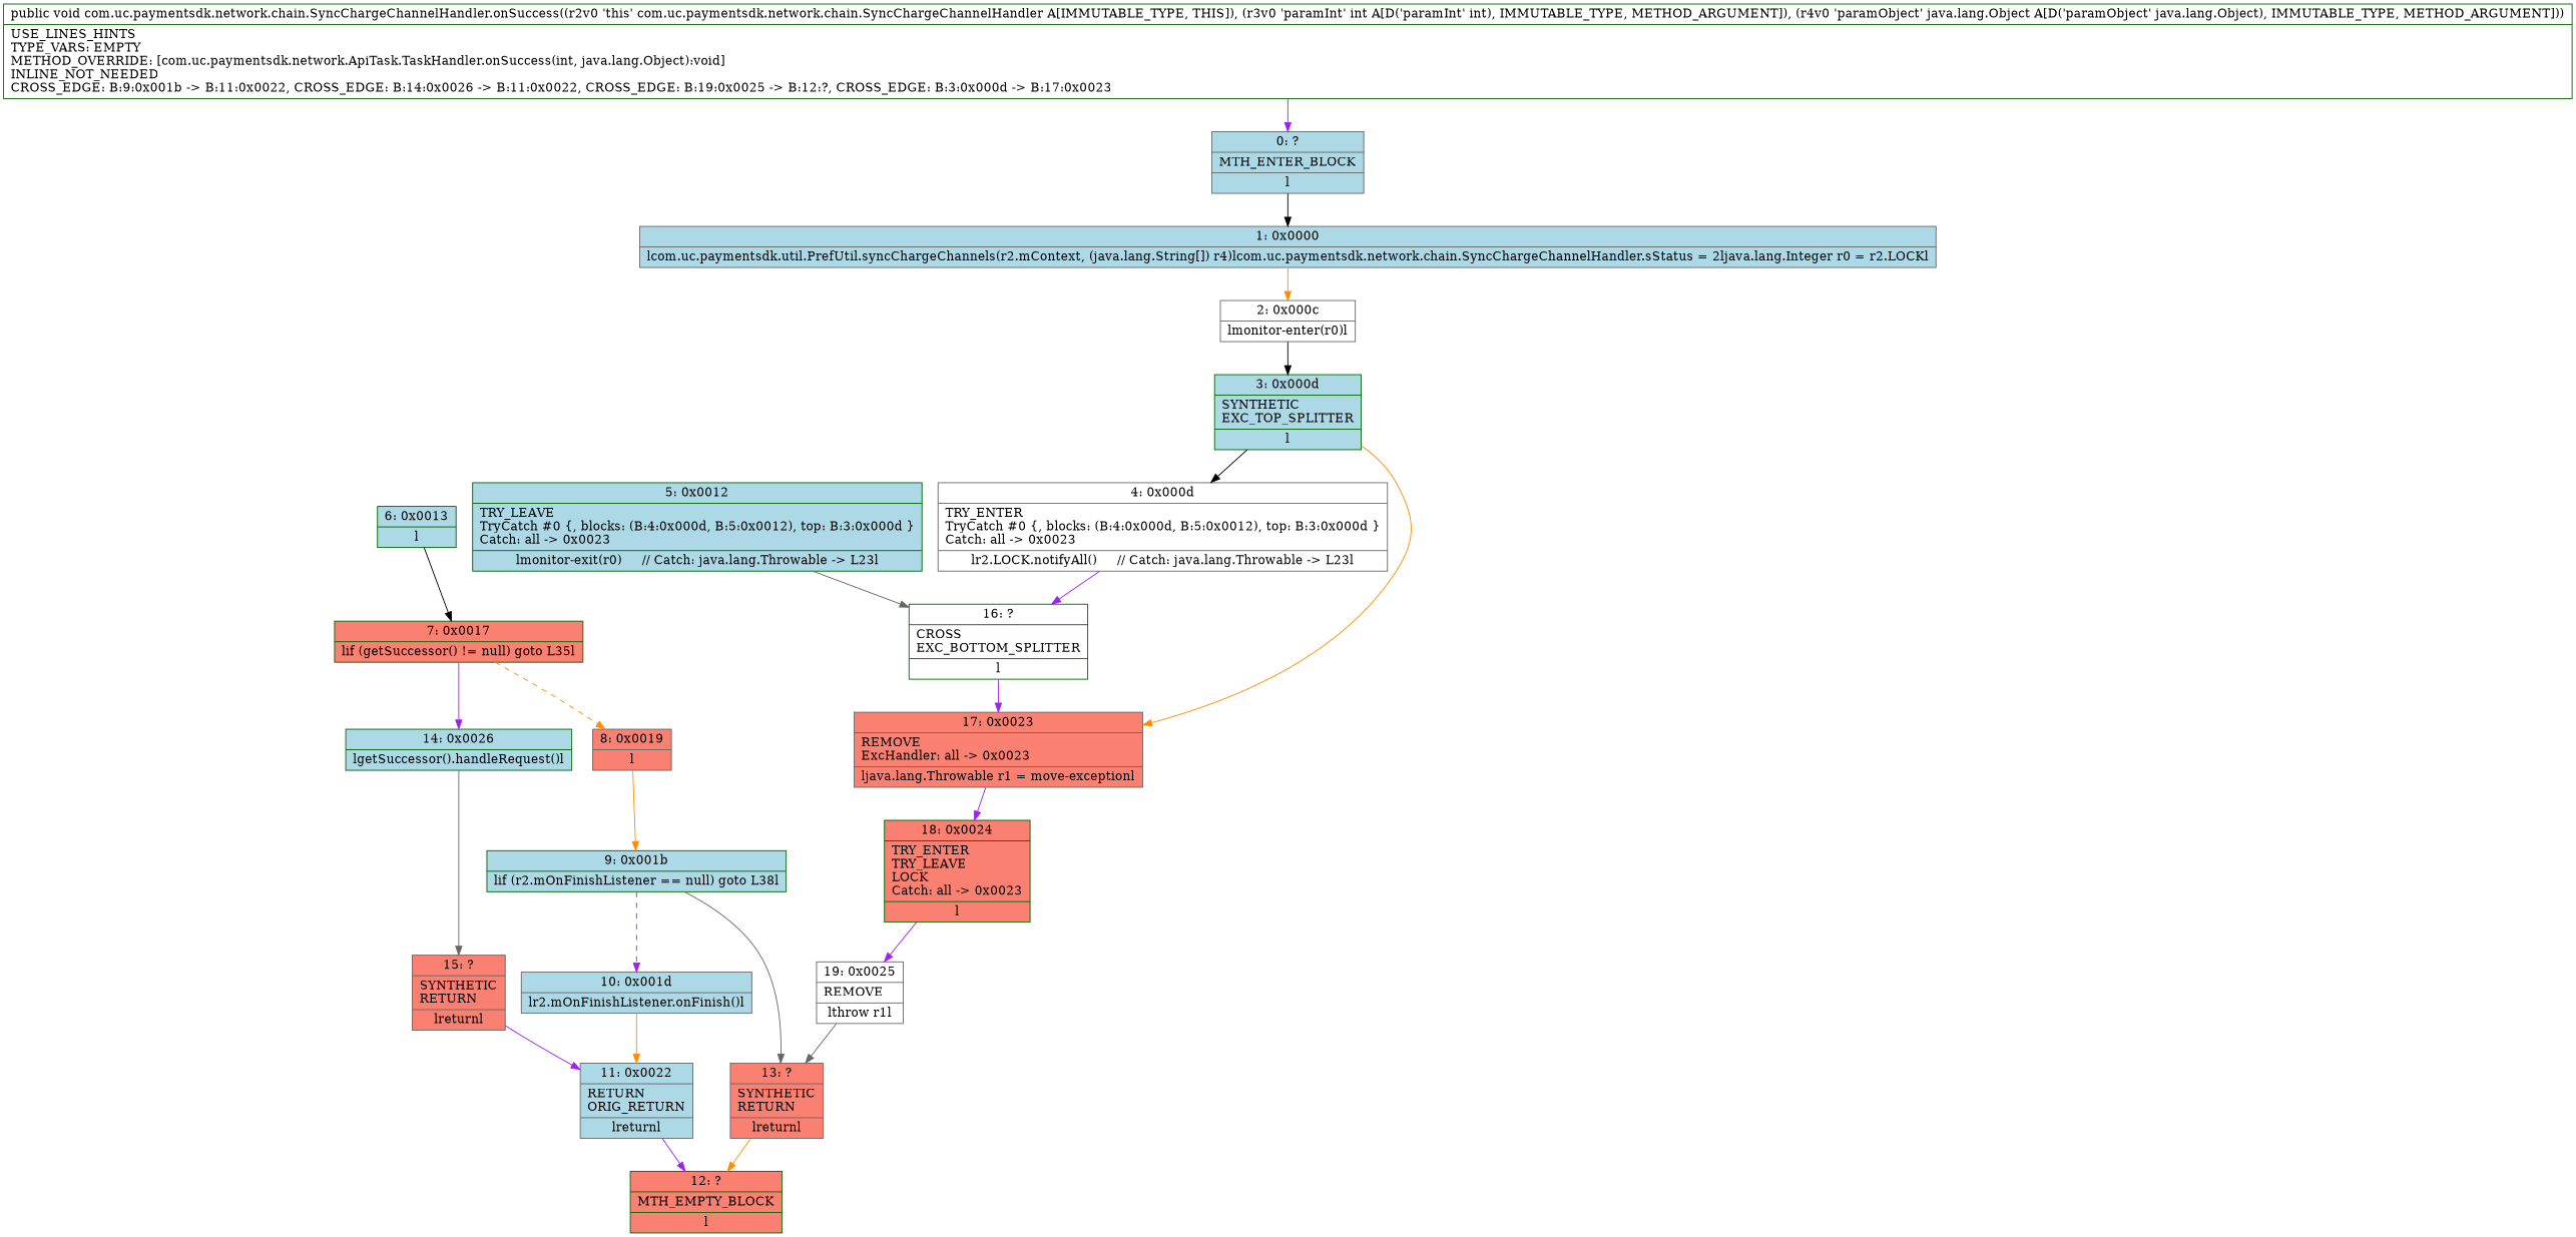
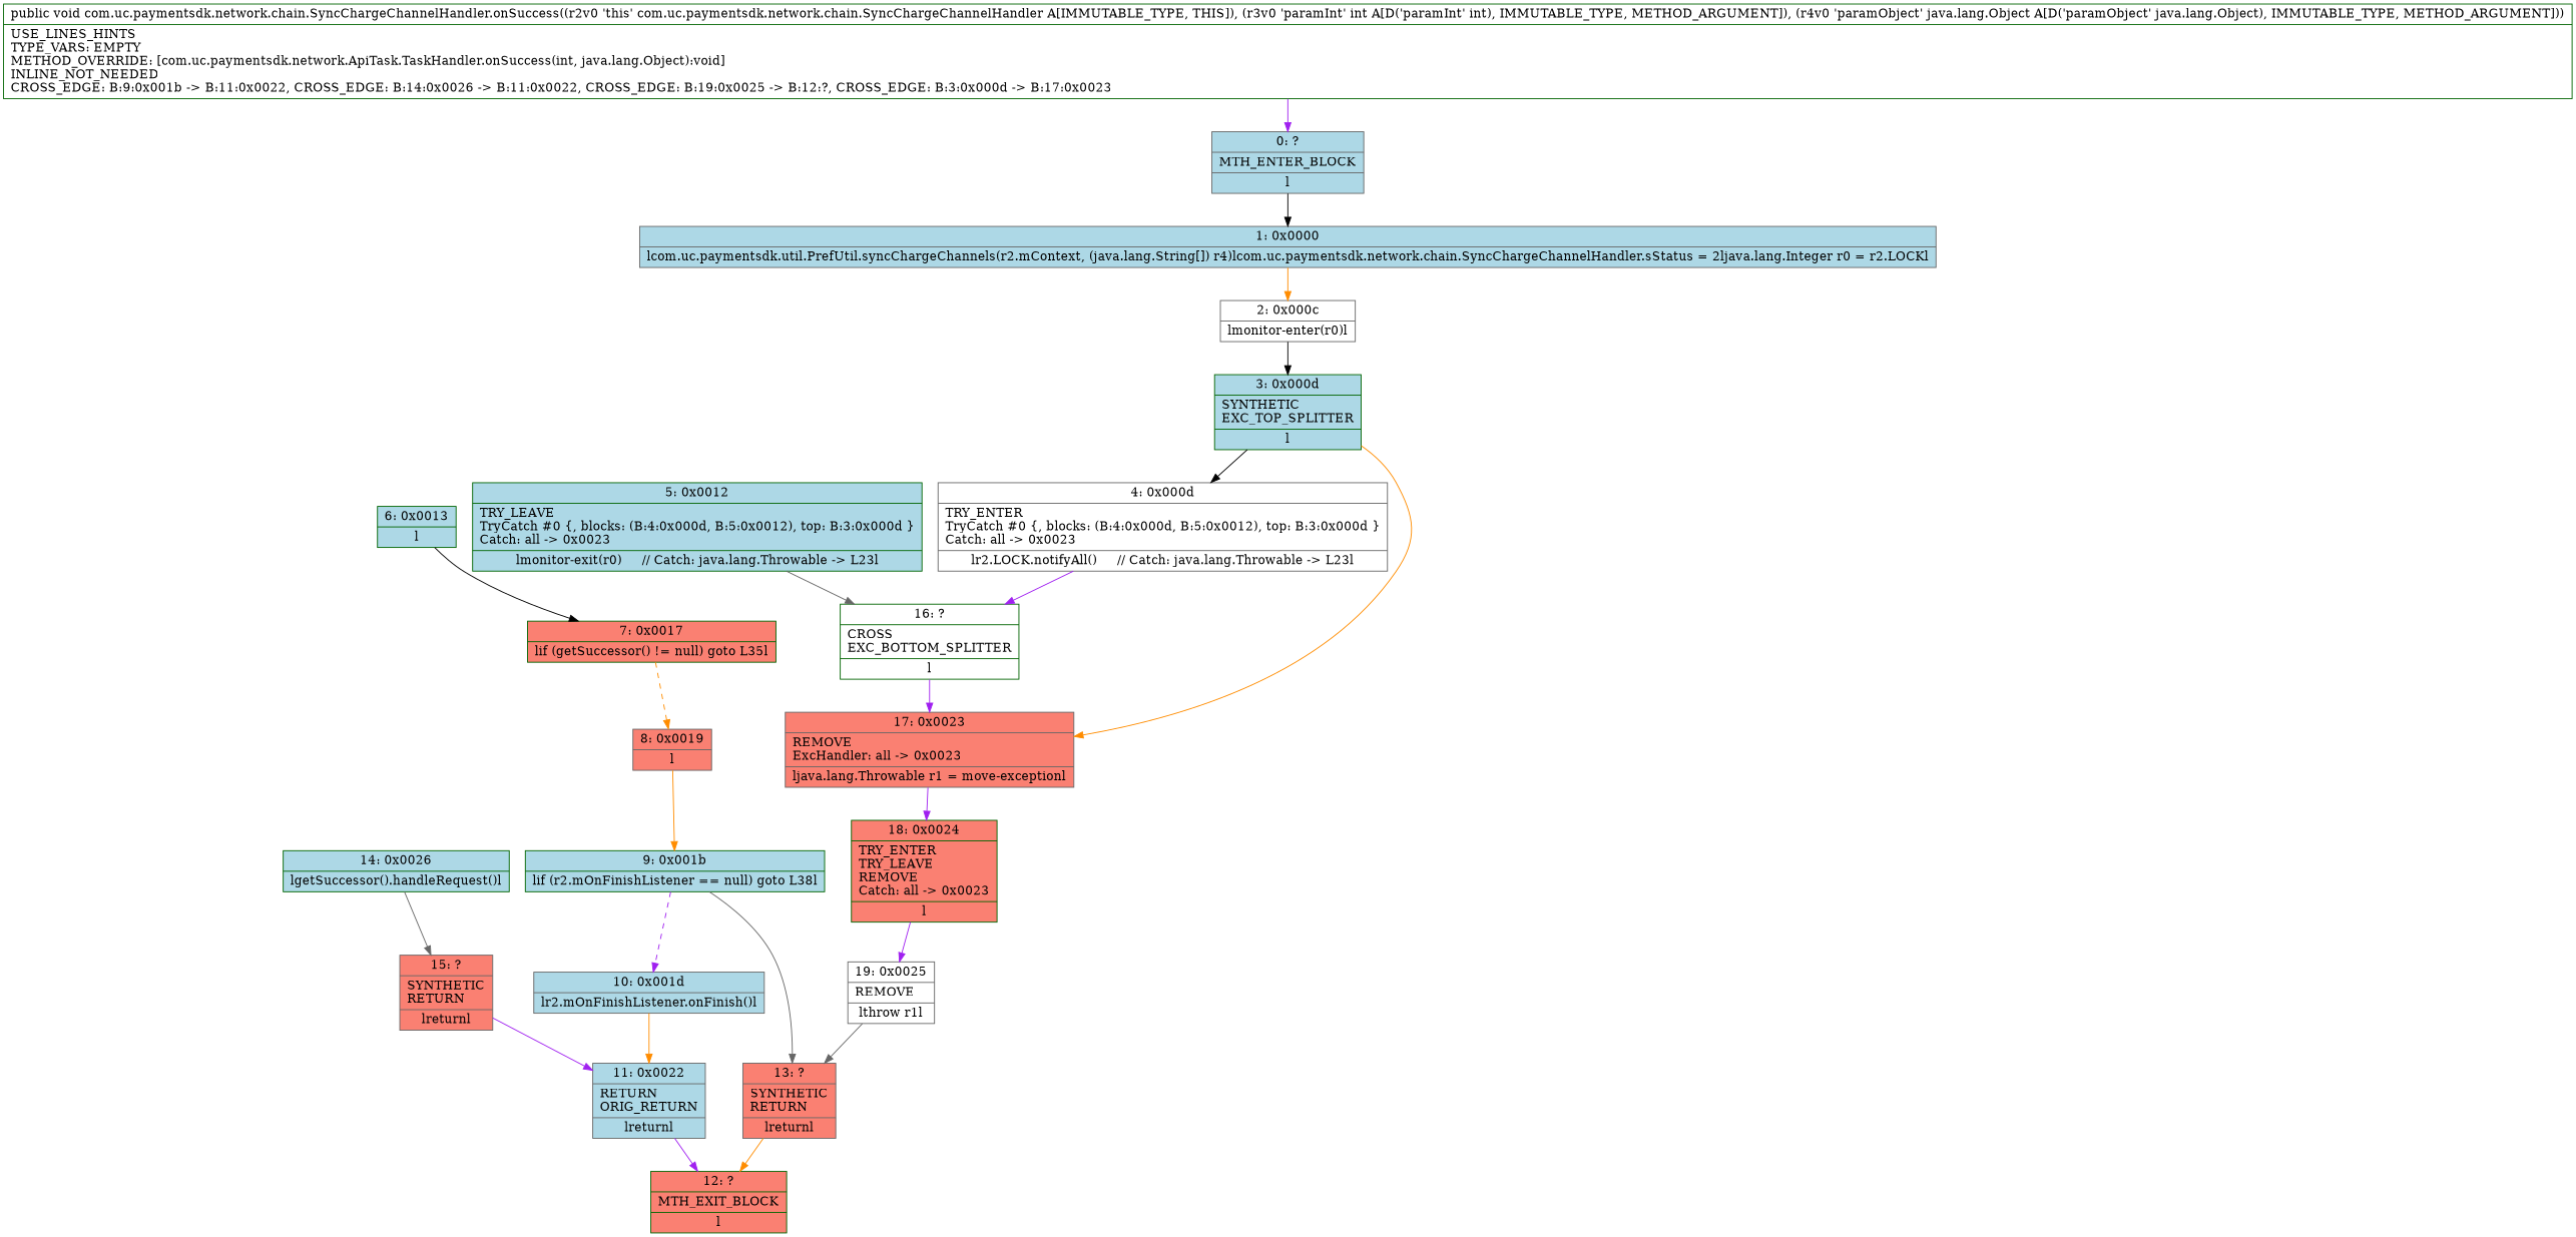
  digraph {
    node [color=gray40 fillcolor=lightblue shape=record style=filled]
    edge [color=purple]
    n1 [label="{0\:\ ?|MTH_ENTER_BLOCK\l|l}"]
    n2 [label="{1\:\ 0x0000|lcom.uc.paymentsdk.util.PrefUtil.syncChargeChannels(r2.mContext, (java.lang.String[]) r4)lcom.uc.paymentsdk.network.chain.SyncChargeChannelHandler.sStatus = 2ljava.lang.Integer r0 = r2.LOCKl}"]
    n3 [fillcolor=white label="{2\:\ 0x000c|lmonitor\-enter(r0)l}"]
    n4 [color=darkgreen label="{3\:\ 0x000d|SYNTHETIC\lEXC_TOP_SPLITTER\l|l}"]
    n5 [fillcolor=white label="{4\:\ 0x000d|TRY_ENTER\lTryCatch #0 \{, blocks: (B:4:0x000d, B:5:0x0012), top: B:3:0x000d \}\lCatch: all \-\> 0x0023\l|lr2.LOCK.notifyAll()     \/\/ Catch: java.lang.Throwable \-\> L23l}"]
    n6 [fillcolor=salmon label="{17\:\ 0x0023|REMOVE\lExcHandler: all \-\> 0x0023\l|ljava.lang.Throwable r1 = move\-exceptionl}"]
    n7 [color=darkgreen fillcolor=white label="{16\:\ ?|CROSS\lEXC_BOTTOM_SPLITTER\l|l}"]
-   n8 [color=darkgreen fillcolor=salmon label="{18\:\ 0x0024|TRY_ENTER\lTRY_LEAVE\lLOCK\lCatch: all \-\> 0x0023\l|l}"]
+   n8 [color=darkgreen fillcolor=salmon label="{18\:\ 0x0024|TRY_ENTER\lTRY_LEAVE\lREMOVE\lCatch: all \-\> 0x0023\l|l}"]
    n9 [color=darkgreen label="{5\:\ 0x0012|TRY_LEAVE\lTryCatch #0 \{, blocks: (B:4:0x000d, B:5:0x0012), top: B:3:0x000d \}\lCatch: all \-\> 0x0023\l|lmonitor\-exit(r0)     \/\/ Catch: java.lang.Throwable \-\> L23l}"]
    n10 [color=darkgreen label="{6\:\ 0x0013|l}"]
    n11 [color=darkgreen fillcolor=salmon label="{7\:\ 0x0017|lif (getSuccessor() != null) goto L35l}"]
    n12 [fillcolor=salmon label="{8\:\ 0x0019|l}"]
    n13 [color=darkgreen label="{14\:\ 0x0026|lgetSuccessor().handleRequest()l}"]
    n14 [color=darkgreen label="{9\:\ 0x001b|lif (r2.mOnFinishListener == null) goto L38l}"]
    n15 [fillcolor=salmon label="{15\:\ ?|SYNTHETIC\lRETURN\l|lreturnl}"]
    n16 [label="{10\:\ 0x001d|lr2.mOnFinishListener.onFinish()l}"]
    n17 [fillcolor=salmon label="{13\:\ ?|SYNTHETIC\lRETURN\l|lreturnl}"]
    n18 [label="{11\:\ 0x0022|RETURN\lORIG_RETURN\l|lreturnl}"]
-   n19 [color=darkgreen fillcolor=salmon label="{12\:\ ?|MTH_EMPTY_BLOCK\l|l}"]
+   n19 [color=darkgreen fillcolor=salmon label="{12\:\ ?|MTH_EXIT_BLOCK\l|l}"]
    n20 [fillcolor=white label="{19\:\ 0x0025|REMOVE\l|lthrow r1l}"]
    n21 [color=darkgreen fillcolor=white label="{public void com.uc.paymentsdk.network.chain.SyncChargeChannelHandler.onSuccess((r2v0 'this' com.uc.paymentsdk.network.chain.SyncChargeChannelHandler A[IMMUTABLE_TYPE, THIS]), (r3v0 'paramInt' int A[D('paramInt' int), IMMUTABLE_TYPE, METHOD_ARGUMENT]), (r4v0 'paramObject' java.lang.Object A[D('paramObject' java.lang.Object), IMMUTABLE_TYPE, METHOD_ARGUMENT]))  | USE_LINES_HINTS\lTYPE_VARS: EMPTY\lMETHOD_OVERRIDE: [com.uc.paymentsdk.network.ApiTask.TaskHandler.onSuccess(int, java.lang.Object):void]\lINLINE_NOT_NEEDED\lCROSS_EDGE: B:9:0x001b \-\> B:11:0x0022, CROSS_EDGE: B:14:0x0026 \-\> B:11:0x0022, CROSS_EDGE: B:19:0x0025 \-\> B:12:?, CROSS_EDGE: B:3:0x000d \-\> B:17:0x0023\l}"]
    n1 -> n2 [color=black]
    n2 -> n3 [color=darkorange]
    n3 -> n4 [color=black]
    n4 -> n5 [color=black]
    n4 -> n6 [color=darkorange]
    n5 -> n7
    n6 -> n8
    n7 -> n6
    n8 -> n20
    n9 -> n7 [color=gray40]
    n10 -> n11 [color=black]
    n11 -> n12 [color=darkorange style=dashed]
-   n11 -> n13
    n12 -> n14 [color=darkorange]
    n13 -> n15 [color=gray40]
    n14 -> n16 [style=dashed]
    n14 -> n17 [color=gray40]
    n15 -> n18
    n16 -> n18 [color=darkorange]
    n17 -> n19 [color=darkorange]
    n18 -> n19
    n20 -> n17 [color=gray40]
    n21 -> n1
  }
